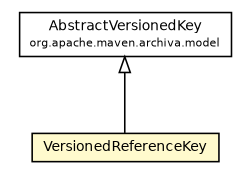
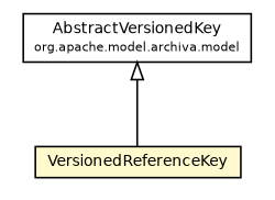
  digraph {
    node [fontcolor=black fontname=Helvetica fontsize=9.0 shape=plaintext]
-   n1 [label=<<table border="0" cellborder="1" cellspacing="0" cellpadding="2" port="p" href="../AbstractVersionedKey.html"> 		<tr><td><table border="0" cellspacing="0" cellpadding="1"> 			<tr><td> AbstractVersionedKey </td></tr> 			<tr><td><font point-size="7.0"> org.apache.maven.archiva.model </font></td></tr> 		</table></td></tr> 		</table>>]
+   n1 [label=<<table border="0" cellborder="1" cellspacing="0" cellpadding="2" port="p" href="../AbstractVersionedKey.html"> 		<tr><td><table border="0" cellspacing="0" cellpadding="1"> 			<tr><td> AbstractVersionedKey </td></tr> 			<tr><td><font point-size="7.0"> org.apache.model.archiva.model </font></td></tr> 		</table></td></tr> 		</table>>]
    n2 [label=<<table border="0" cellborder="1" cellspacing="0" cellpadding="2" port="p" bgcolor="lemonChiffon" href="./VersionedReferenceKey.html"> 		<tr><td><table border="0" cellspacing="0" cellpadding="1"> 			<tr><td> VersionedReferenceKey </td></tr> 		</table></td></tr> 		</table>>]
    n1 -> n2 [arrowtail=empty dir=back fontname=Helvetica fontsize=10 headport=p labelfontname=Helvetica labelfontsize=10 tailport=p]
  }
